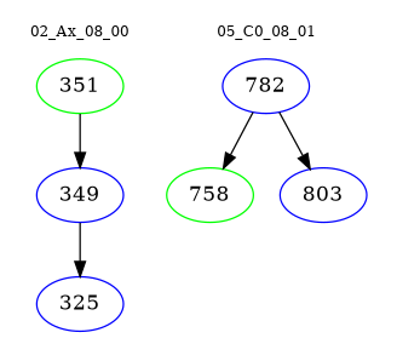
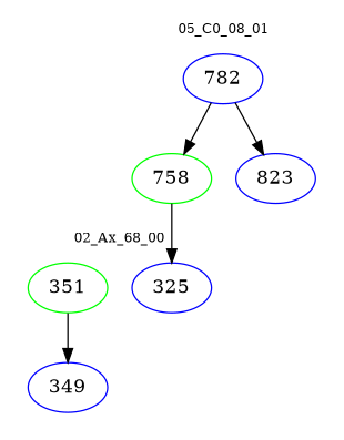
  digraph {
    node [color=blue]
    edge [color=black]
    n1 [label=349]
    n2 [label=325]
    n3 [color=green label=351]
    n4 [label=782]
    n5 [color=green label=758]
-   n6 [label=803]
+   n6 [label=823]
    subgraph cluster_1 {
      color=white
      fontsize=10
-     label="02_Ax_08_00"
+     label="02_Ax_68_00"
      n1
      n2
      n3
    }
    subgraph cluster_2 {
      color=white
      fontsize=10
      label="05_C0_08_01"
      n4
      n5
      n6
    }
-   n1 -> n2
+   n5 -> n2
    n3 -> n1
    n4 -> n5
    n4 -> n6
  }
